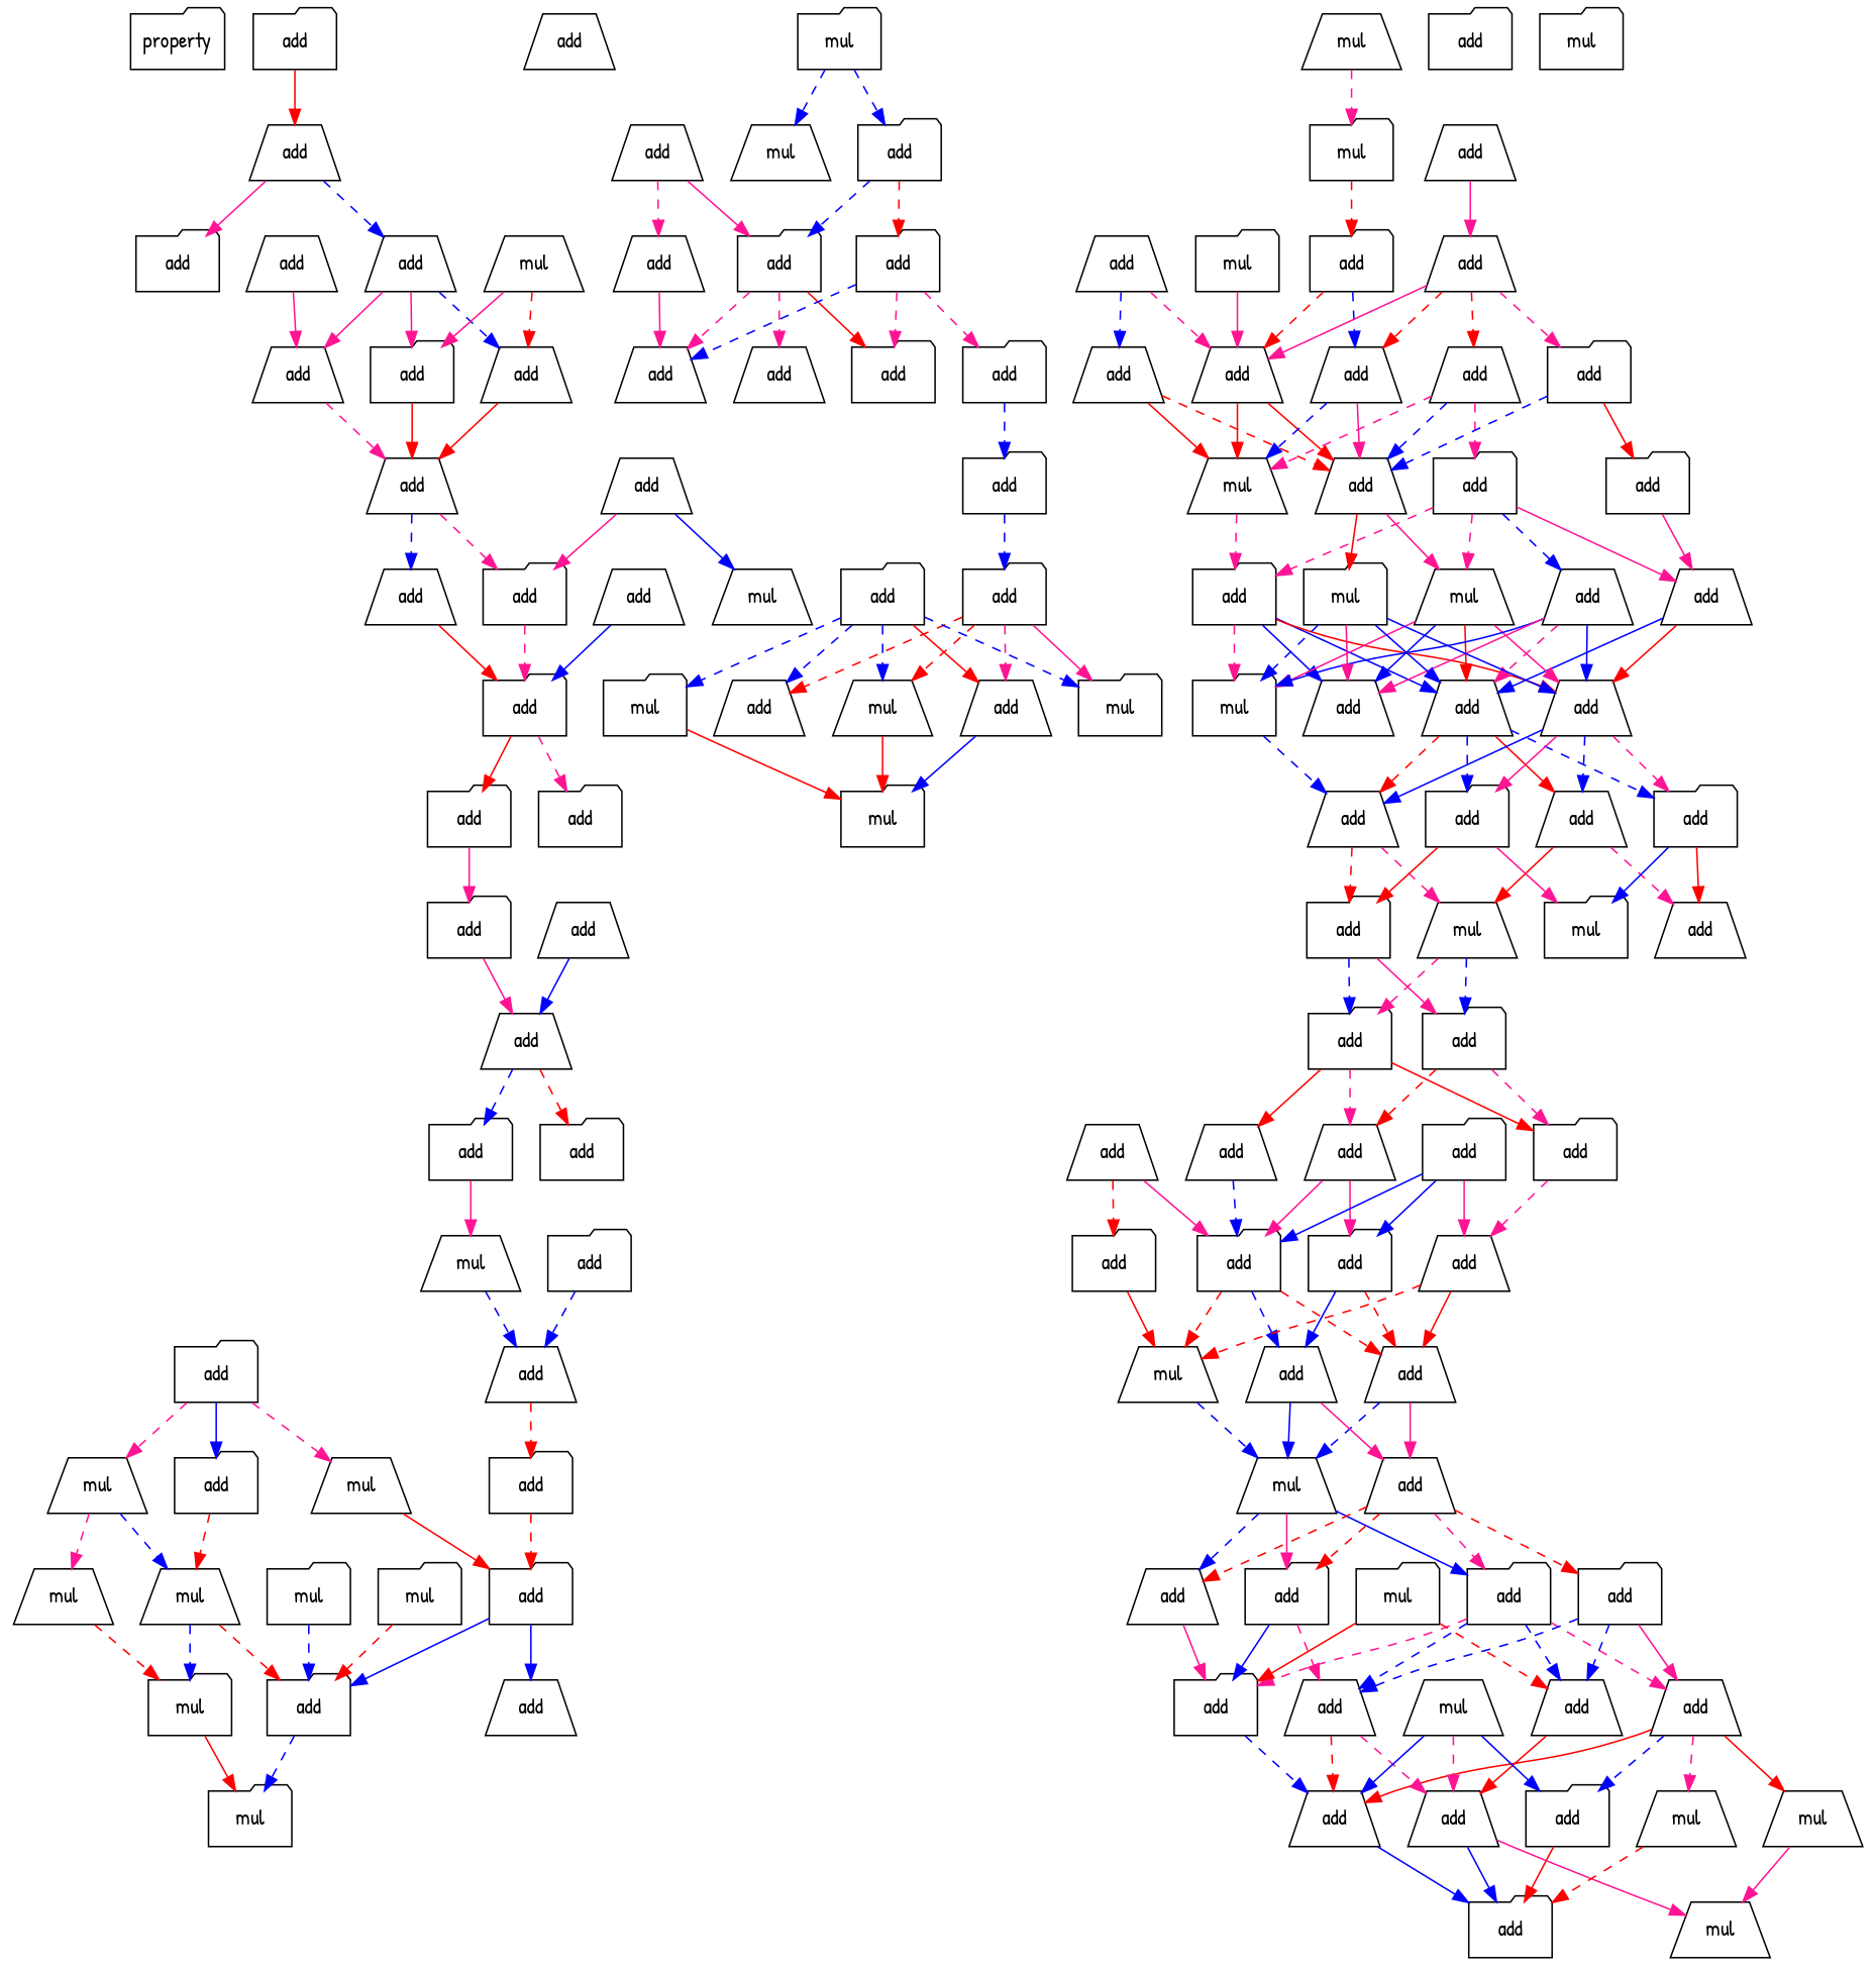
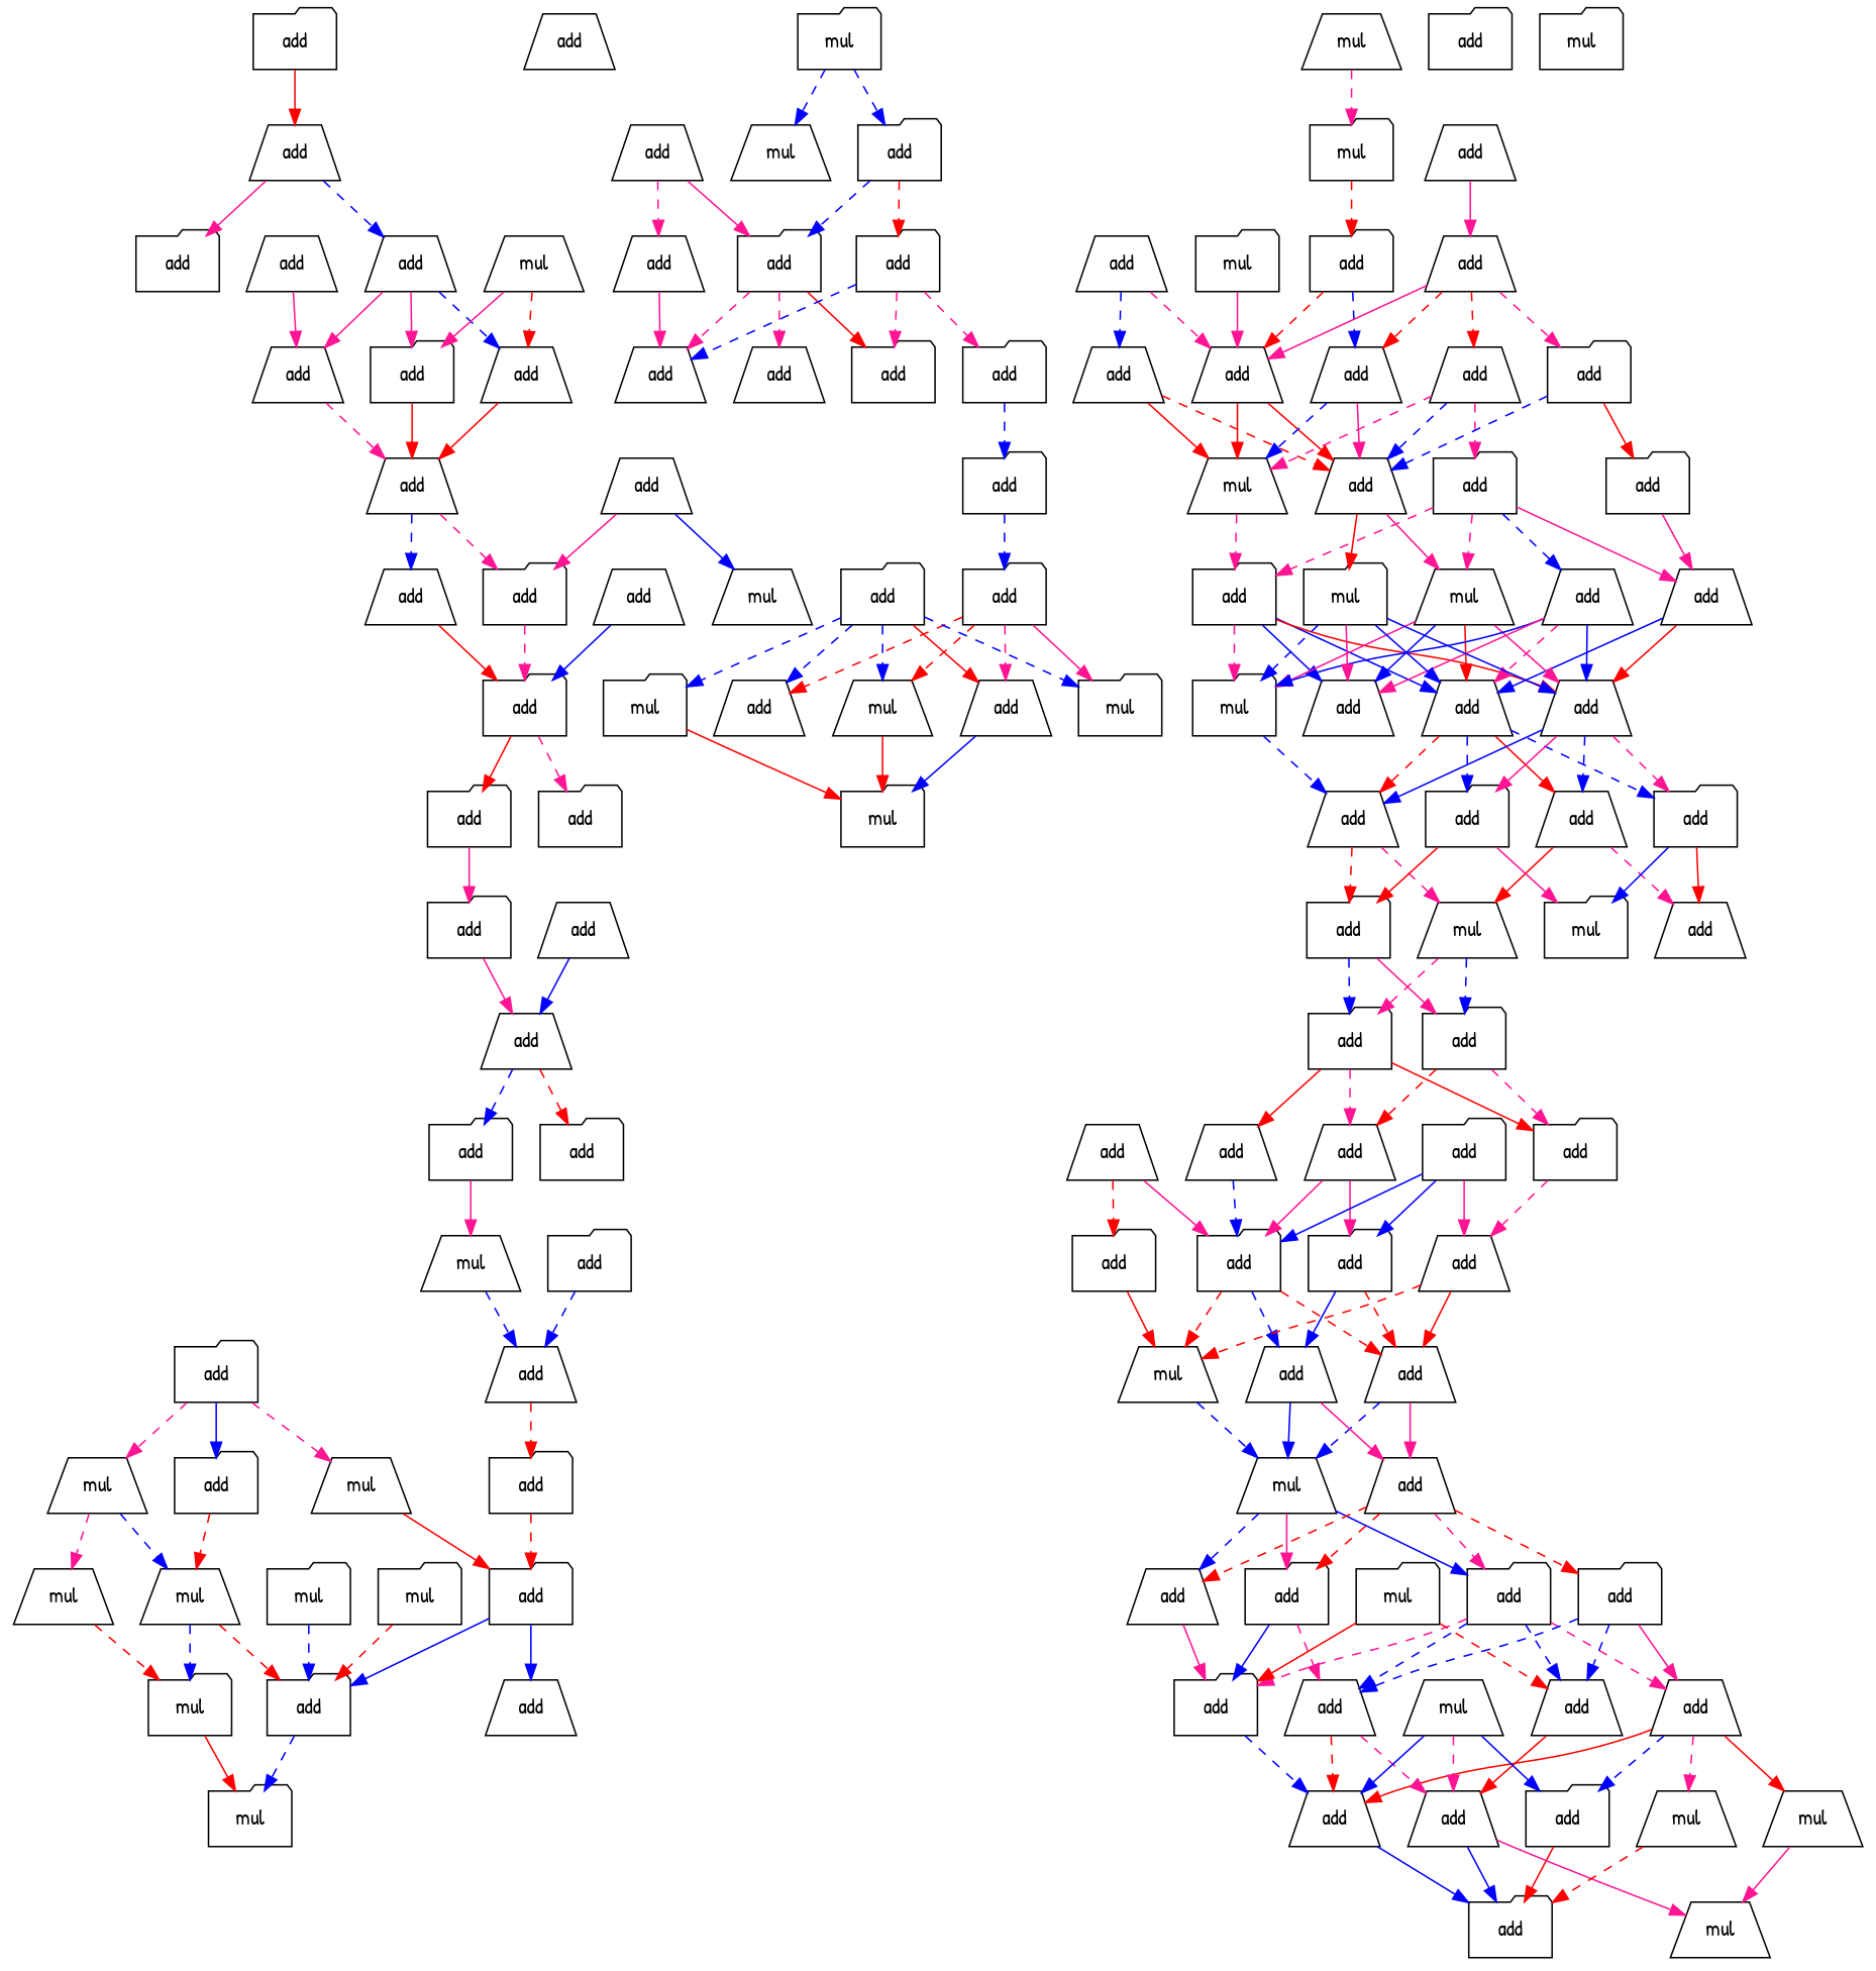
  digraph {
    fontname="Patrick Hand"
    node [fontcolor=black shape=trapezium fontname="Patrick Hand"]
    edge [color=deeppink style=dashed fontname="Patrick Hand"]
-   property [lf=1.9 mul=2 shape=folder]
    n2 [label=add shape=folder]
    n3 [label=add]
    n4 [label=add shape=folder]
    n5 [label=add]
    n6 [label=add]
    n7 [label=add]
    n8 [label=add]
    n9 [label=add shape=folder]
    n10 [label=mul]
    n11 [label=add]
    n12 [label=add]
    n13 [label=add shape=folder]
    n14 [label=mul]
    n15 [label=add]
    n16 [label=add]
    n17 [label=add shape=folder]
    n18 [label=add shape=folder]
    n19 [label=add shape=folder]
    n20 [label=add shape=folder]
    n21 [label=add]
    n22 [label=add]
    n23 [label=add shape=folder]
    n24 [label=add shape=folder]
    n25 [label=mul]
    n26 [label=add shape=folder]
    n27 [label=add]
    n28 [label=add shape=folder]
    n29 [label=add shape=folder]
    n30 [label=mul]
    n31 [label=add shape=folder]
    n32 [label=mul]
    n33 [label=add shape=folder]
    n34 [label=mul]
    n35 [label=mul]
    n36 [label=mul shape=folder]
    n37 [label=mul shape=folder]
    n38 [label=add shape=folder]
    n39 [label=mul shape=folder]
    n40 [label=add]
    n41 [label=mul shape=folder]
    n42 [label=add]
    n43 [label=mul shape=folder]
    n44 [label=add shape=folder]
    n45 [label=mul]
    n46 [label=add shape=folder]
    n47 [label=add shape=folder]
    n48 [label=add]
    n49 [label=add]
    n50 [label=add]
    n51 [label=add]
    n52 [label=add shape=folder]
    n53 [label=add shape=folder]
    n54 [label=add shape=folder]
    n55 [label=add shape=folder]
    n56 [label=mul shape=folder]
    n57 [label=add]
    n58 [label=mul]
    n59 [label=add]
    n60 [label=add shape=folder]
    n61 [label=mul shape=folder]
    n62 [label=mul shape=folder]
    n63 [label=mul]
    n64 [label=mul shape=folder]
    n65 [label=add shape=folder]
    n66 [label=add]
    n67 [label=add]
    n68 [label=mul shape=folder]
    n69 [label=add]
    n70 [label=add]
    n71 [label=add]
    n72 [label=add]
    n73 [label=add]
    n74 [label=add shape=folder]
    n75 [label=mul]
    n76 [label=add]
    n77 [label=add shape=folder]
    n78 [label=add shape=folder]
    n79 [label=add]
    n80 [label=add shape=folder]
    n81 [label=mul]
    n82 [label=add]
    n83 [label=mul shape=folder]
    n84 [label=mul shape=folder]
    n85 [label=add]
    n86 [label=add]
    n87 [label=add]
    n88 [label=add]
    n89 [label=add]
    n90 [label=add shape=folder]
    n91 [label=add shape=folder]
    n92 [label=mul]
    n93 [label=add]
    n94 [label=add shape=folder]
    n95 [label=mul shape=folder]
    n96 [label=add shape=folder]
    n97 [label=add shape=folder]
    n98 [label=add shape=folder]
    n99 [label=add shape=folder]
    n100 [label=add]
    n101 [label=add]
    n102 [label=add shape=folder]
    n103 [label=add]
    n104 [label=add shape=folder]
    n105 [label=add shape=folder]
    n106 [label=add]
    n107 [label=add shape=folder]
    n108 [label=mul]
    n109 [label=add]
    n110 [label=add]
    n111 [label=mul]
    n112 [label=add]
    n113 [label=add shape=folder]
    n114 [label=add shape=folder]
    n115 [label=add]
    n116 [label=add shape=folder]
    n117 [label=add]
    n118 [label=add]
    n119 [label=add]
    n120 [label=add shape=folder]
    n121 [label=mul shape=folder]
    n122 [label=add]
    n123 [label=mul]
    n124 [label=add shape=folder]
    n125 [label=add]
    n126 [label=mul]
    n127 [label=mul]
    n128 [label=add shape=folder]
    n129 [label=mul]
    n130 [label=mul shape=folder]
    n2 -> n3 [color=red style=solid]
    n3 -> n4 [style=solid]
    n3 -> n5 [color=blue]
    n5 -> n7 [style=solid]
    n5 -> n8 [color=blue]
    n5 -> n9 [style=solid]
    n6 -> n7 [style=solid]
    n7 -> n11
    n8 -> n11 [color=red style=solid]
    n9 -> n11 [color=red style=solid]
    n10 -> n8 [color=red]
    n10 -> n9 [style=solid]
    n11 -> n13
    n11 -> n15 [color=blue]
    n12 -> n13 [style=solid]
    n12 -> n14 [color=blue style=solid]
    n13 -> n17
    n15 -> n17 [color=red style=solid]
    n16 -> n17 [color=blue style=solid]
    n17 -> n18 [color=red style=solid]
    n17 -> n19
    n18 -> n20 [style=solid]
    n20 -> n22 [style=solid]
    n21 -> n22 [color=blue style=solid]
    n22 -> n23 [color=blue]
    n22 -> n24 [color=red]
    n23 -> n25 [style=solid]
    n25 -> n27 [color=blue]
    n26 -> n27 [color=blue]
    n27 -> n28 [color=red]
    n28 -> n33 [color=red]
    n29 -> n30
    n29 -> n31 [color=blue style=solid]
    n29 -> n32
    n30 -> n33 [color=red style=solid]
    n31 -> n34 [color=red]
    n32 -> n34 [color=blue]
    n32 -> n35
    n33 -> n38 [color=blue style=solid]
    n33 -> n40 [color=blue style=solid]
    n34 -> n36 [color=blue]
    n34 -> n38 [color=red]
    n35 -> n36 [color=red]
    n36 -> n41 [color=red style=solid]
    n37 -> n38 [color=blue]
    n38 -> n41 [color=blue]
    n39 -> n38 [color=red]
    n43 -> n44 [color=blue]
    n43 -> n45 [color=blue]
    n44 -> n46 [color=blue]
    n44 -> n47 [color=red]
    n46 -> n50
    n46 -> n51
    n46 -> n52 [color=red style=solid]
    n47 -> n50 [color=blue]
    n47 -> n52
    n47 -> n53
    n48 -> n46 [style=solid]
    n48 -> n49
    n49 -> n50 [style=solid]
    n53 -> n54 [color=blue]
    n54 -> n55 [color=blue]
    n55 -> n56 [style=solid]
    n55 -> n57 [color=red]
    n55 -> n58 [color=red]
    n55 -> n59
    n58 -> n62 [color=red style=solid]
    n59 -> n62 [color=blue style=solid]
    n60 -> n56 [color=blue]
    n60 -> n57 [color=blue]
    n60 -> n58 [color=blue]
    n60 -> n59 [color=red style=solid]
    n60 -> n61 [color=blue]
    n61 -> n62 [color=red style=solid]
    n63 -> n64
    n64 -> n65 [color=red]
    n65 -> n69 [color=red]
    n65 -> n70 [color=blue]
    n66 -> n67 [style=solid]
    n67 -> n69 [style=solid]
    n67 -> n70 [color=red]
    n67 -> n73 [color=red]
    n67 -> n74
    n68 -> n69 [style=solid]
    n69 -> n75 [color=red style=solid]
    n69 -> n76 [color=red style=solid]
    n70 -> n75 [color=blue]
    n70 -> n76 [style=solid]
    n71 -> n69
    n71 -> n72 [color=blue]
    n72 -> n75 [color=red style=solid]
    n72 -> n76 [color=red]
    n73 -> n75
    n73 -> n76 [color=blue]
    n73 -> n77
    n74 -> n76 [color=blue]
    n74 -> n78 [color=red style=solid]
    n75 -> n80
    n76 -> n81 [style=solid]
    n76 -> n83 [color=red style=solid]
    n77 -> n79 [style=solid]
    n77 -> n80
    n77 -> n81
    n77 -> n82 [color=blue]
    n78 -> n79 [style=solid]
    n79 -> n85 [color=blue style=solid]
    n79 -> n87 [color=red style=solid]
    n80 -> n84
    n80 -> n85 [color=blue style=solid]
    n80 -> n86 [color=blue style=solid]
    n80 -> n87 [color=red style=solid]
    n81 -> n84 [style=solid]
    n81 -> n85 [color=red style=solid]
    n81 -> n86 [color=blue style=solid]
    n81 -> n87 [style=solid]
    n82 -> n84 [color=blue style=solid]
    n82 -> n85
    n82 -> n86 [style=solid]
    n82 -> n87 [color=blue style=solid]
    n83 -> n84 [color=blue]
    n83 -> n85 [color=blue style=solid]
    n83 -> n86 [style=solid]
    n83 -> n87 [color=blue style=solid]
    n84 -> n88 [color=blue]
    n85 -> n88 [color=red]
    n85 -> n89 [color=red style=solid]
    n85 -> n90 [color=blue]
    n85 -> n91 [color=blue]
    n87 -> n88 [color=blue style=solid]
    n87 -> n89 [color=blue]
    n87 -> n90
    n87 -> n91 [style=solid]
    n88 -> n92
    n88 -> n94 [color=red]
    n89 -> n92 [color=red style=solid]
    n89 -> n93
    n90 -> n93 [color=red style=solid]
    n90 -> n95 [color=blue style=solid]
    n91 -> n94 [color=red style=solid]
    n91 -> n95 [style=solid]
    n92 -> n97 [color=blue]
    n92 -> n98
    n94 -> n97 [style=solid]
    n94 -> n98 [color=blue]
    n97 -> n99
    n97 -> n100 [color=red]
    n98 -> n99 [color=red style=solid]
    n98 -> n100
    n98 -> n101 [color=red style=solid]
    n99 -> n103
    n100 -> n102 [style=solid]
    n100 -> n105 [style=solid]
    n101 -> n102 [color=blue]
    n102 -> n108 [color=red]
    n102 -> n109 [color=red]
    n102 -> n110 [color=blue]
    n103 -> n108 [color=red]
    n103 -> n109 [color=red style=solid]
    n104 -> n102 [color=blue style=solid]
    n104 -> n103 [style=solid]
    n104 -> n105 [color=blue style=solid]
    n105 -> n109 [color=red]
    n105 -> n110 [color=blue style=solid]
    n106 -> n102 [style=solid]
    n106 -> n107 [color=red]
    n107 -> n108 [color=red style=solid]
    n108 -> n111 [color=blue]
    n109 -> n111 [color=blue]
    n109 -> n112 [style=solid]
    n110 -> n111 [color=blue style=solid]
    n110 -> n112 [style=solid]
    n111 -> n113 [color=blue style=solid]
    n111 -> n114 [style=solid]
    n111 -> n115 [color=blue]
    n112 -> n113
    n112 -> n114 [color=red]
    n112 -> n115 [color=red]
    n112 -> n116 [color=red]
    n113 -> n117
    n113 -> n118 [color=blue]
    n113 -> n119 [color=blue]
    n113 -> n120
    n114 -> n119
    n114 -> n120 [color=blue style=solid]
    n115 -> n120 [style=solid]
    n116 -> n117 [style=solid]
    n116 -> n118 [color=blue]
    n116 -> n119 [color=blue]
    n117 -> n122 [color=red style=solid]
    n117 -> n124 [color=blue]
    n117 -> n126
    n117 -> n127 [color=red style=solid]
    n118 -> n125 [color=red style=solid]
    n119 -> n122 [color=red]
    n119 -> n125
    n120 -> n122 [color=blue]
    n121 -> n118 [color=red]
    n121 -> n120 [color=red style=solid]
    n122 -> n128 [color=blue style=solid]
    n123 -> n122 [color=blue style=solid]
    n123 -> n124 [color=blue style=solid]
    n123 -> n125
    n124 -> n128 [color=red style=solid]
    n125 -> n128 [color=blue style=solid]
    n125 -> n129 [style=solid]
    n126 -> n128 [color=red]
    n127 -> n129 [style=solid]
  }
